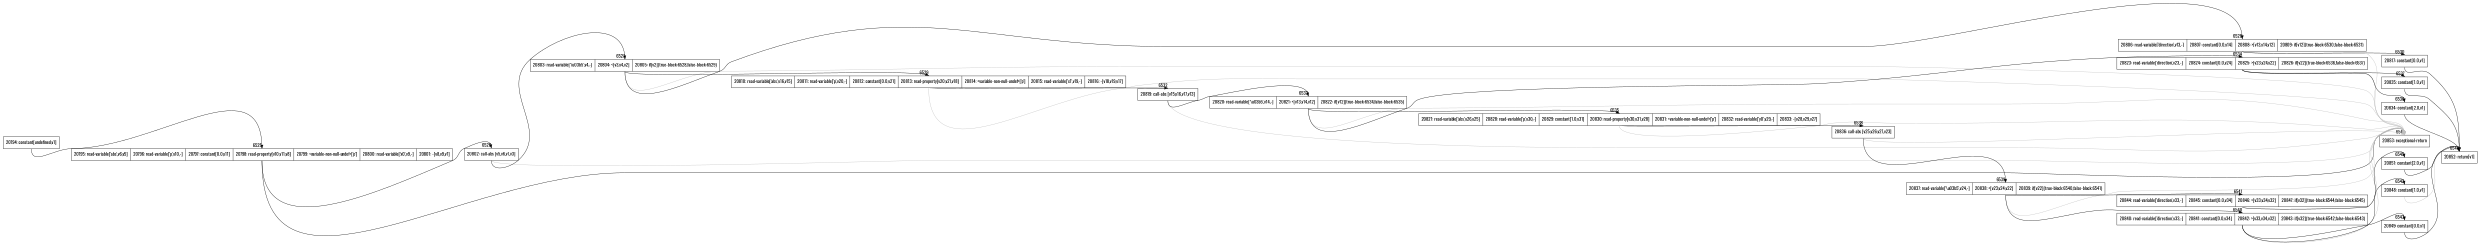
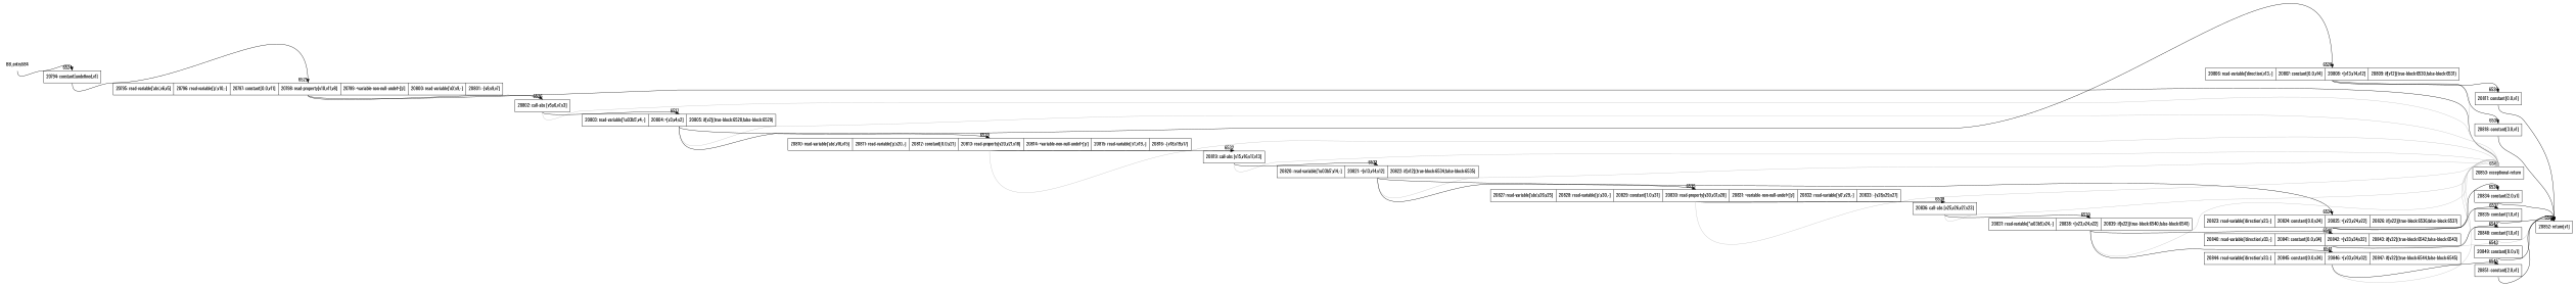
  digraph {
    fontname=Oswald
    rankdir=LR
    node [fontname=Oswald shape=record]
    edge [fontname=Oswald headport=n tailport=s]
+   BB_entry584 [shape=none]
    n2 [label="{20794: constant[undefined,v1]}"]
    n3 [label="{20795: read-variable['abs',v6,v5]|20796: read-variable['p',v10,-]|20797: constant[0.0,v11]|20798: read-property[v10,v11,v8]|20799: \<variable-non-null-undef\>['p']|20800: read-variable['x0',v9,-]|20801: -[v8,v9,v7]}"]
    n4 [label="{20802: call-abs [v5,v6,v7,v3]}"]
    n5 [label="{20853: exceptional-return}"]
    n6 [label="{20803: read-variable['\\u03b5',v4,-]|20804: \<[v3,v4,v2]|20805: if[v2](true-block:6528,false-block:6529)}"]
    n7 [label="{20806: read-variable['direction',v13,-]|20807: constant[0.0,v14]|20808: \>[v13,v14,v12]|20809: if[v12](true-block:6530,false-block:6531)}"]
    n8 [label="{20810: read-variable['abs',v16,v15]|20811: read-variable['p',v20,-]|20812: constant[0.0,v21]|20813: read-property[v20,v21,v18]|20814: \<variable-non-null-undef\>['p']|20815: read-variable['x1',v19,-]|20816: -[v18,v19,v17]}"]
    n9 [label="{20817: constant[0.0,v1]}"]
+   n10 [label="{20818: constant[3.0,v1]}"]
    n11 [label="{20819: call-abs [v15,v16,v17,v13]}"]
    n12 [label="{20852: return[v1]}"]
    n13 [label="{20820: read-variable['\\u03b5',v14,-]|20821: \<[v13,v14,v12]|20822: if[v12](true-block:6534,false-block:6535)}"]
    n14 [label="{20823: read-variable['direction',v23,-]|20824: constant[0.0,v24]|20825: \>[v23,v24,v22]|20826: if[v22](true-block:6536,false-block:6537)}"]
    n15 [label="{20827: read-variable['abs',v26,v25]|20828: read-variable['p',v30,-]|20829: constant[1.0,v31]|20830: read-property[v30,v31,v28]|20831: \<variable-non-null-undef\>['p']|20832: read-variable['y0',v29,-]|20833: -[v28,v29,v27]}"]
    n16 [label="{20834: constant[2.0,v1]}"]
    n17 [label="{20835: constant[1.0,v1]}"]
    n18 [label="{20836: call-abs [v25,v26,v27,v23]}"]
    n19 [label="{20837: read-variable['\\u03b5',v24,-]|20838: \<[v23,v24,v22]|20839: if[v22](true-block:6540,false-block:6541)}"]
    n20 [label="{20840: read-variable['direction',v33,-]|20841: constant[0.0,v34]|20842: \>[v33,v34,v32]|20843: if[v32](true-block:6542,false-block:6543)}"]
    n21 [label="{20844: read-variable['direction',v33,-]|20845: constant[0.0,v34]|20846: \>[v33,v34,v32]|20847: if[v32](true-block:6544,false-block:6545)}"]
    n22 [label="{20848: constant[1.0,v1]}"]
    n23 [label="{20849: constant[0.0,v1]}"]
    n24 [label="{20851: constant[2.0,v1]}"]
+   BB_entry584 -> n2 [headlabel="    6524"]
    n2 -> n3 [headlabel="      6525"]
    n3 -> n4 [headlabel="      6526"]
    n3 -> n5 [color=black headlabel="      6547"]
    n4 -> n5 [color=gray]
    n4 -> n6 [headlabel="      6527"]
    n6 -> n5 [color=gray]
    n6 -> n7 [headlabel="      6528"]
    n6 -> n8 [headlabel="      6529"]
    n7 -> n5 [color=gray]
    n7 -> n9 [headlabel="      6530"]
+   n7 -> n10 [headlabel="      6531"]
    n8 -> n5 [color=gray]
    n8 -> n11 [headlabel="      6532"]
    n9 -> n12 [headlabel="      6546"]
+   n10 -> n12
    n11 -> n5 [color=gray]
    n11 -> n13 [headlabel="      6533"]
    n13 -> n5 [color=gray]
    n13 -> n14 [headlabel="      6534"]
    n13 -> n15 [headlabel="      6535"]
    n14 -> n5 [color=gray]
    n14 -> n16 [headlabel="      6536"]
    n14 -> n17 [headlabel="      6537"]
    n15 -> n5 [color=gray]
    n15 -> n18 [headlabel="      6538"]
    n16 -> n12
    n17 -> n12
    n18 -> n5 [color=gray]
    n18 -> n19 [headlabel="      6539"]
    n19 -> n5 [color=gray]
    n19 -> n20 [headlabel="      6540"]
    n19 -> n21 [headlabel="      6541"]
    n20 -> n5 [color=gray]
    n20 -> n22 [headlabel="      6542"]
-   n20 -> n23 [headlabel="      6543"]
+   n20 -> n23 [headlabel="      6543" color=gray]
    n21 -> n5 [color=gray]
    n21 -> n24 [headlabel="      6545"]
    n22 -> n12 [color=gray]
    n23 -> n12
    n24 -> n12
  }
